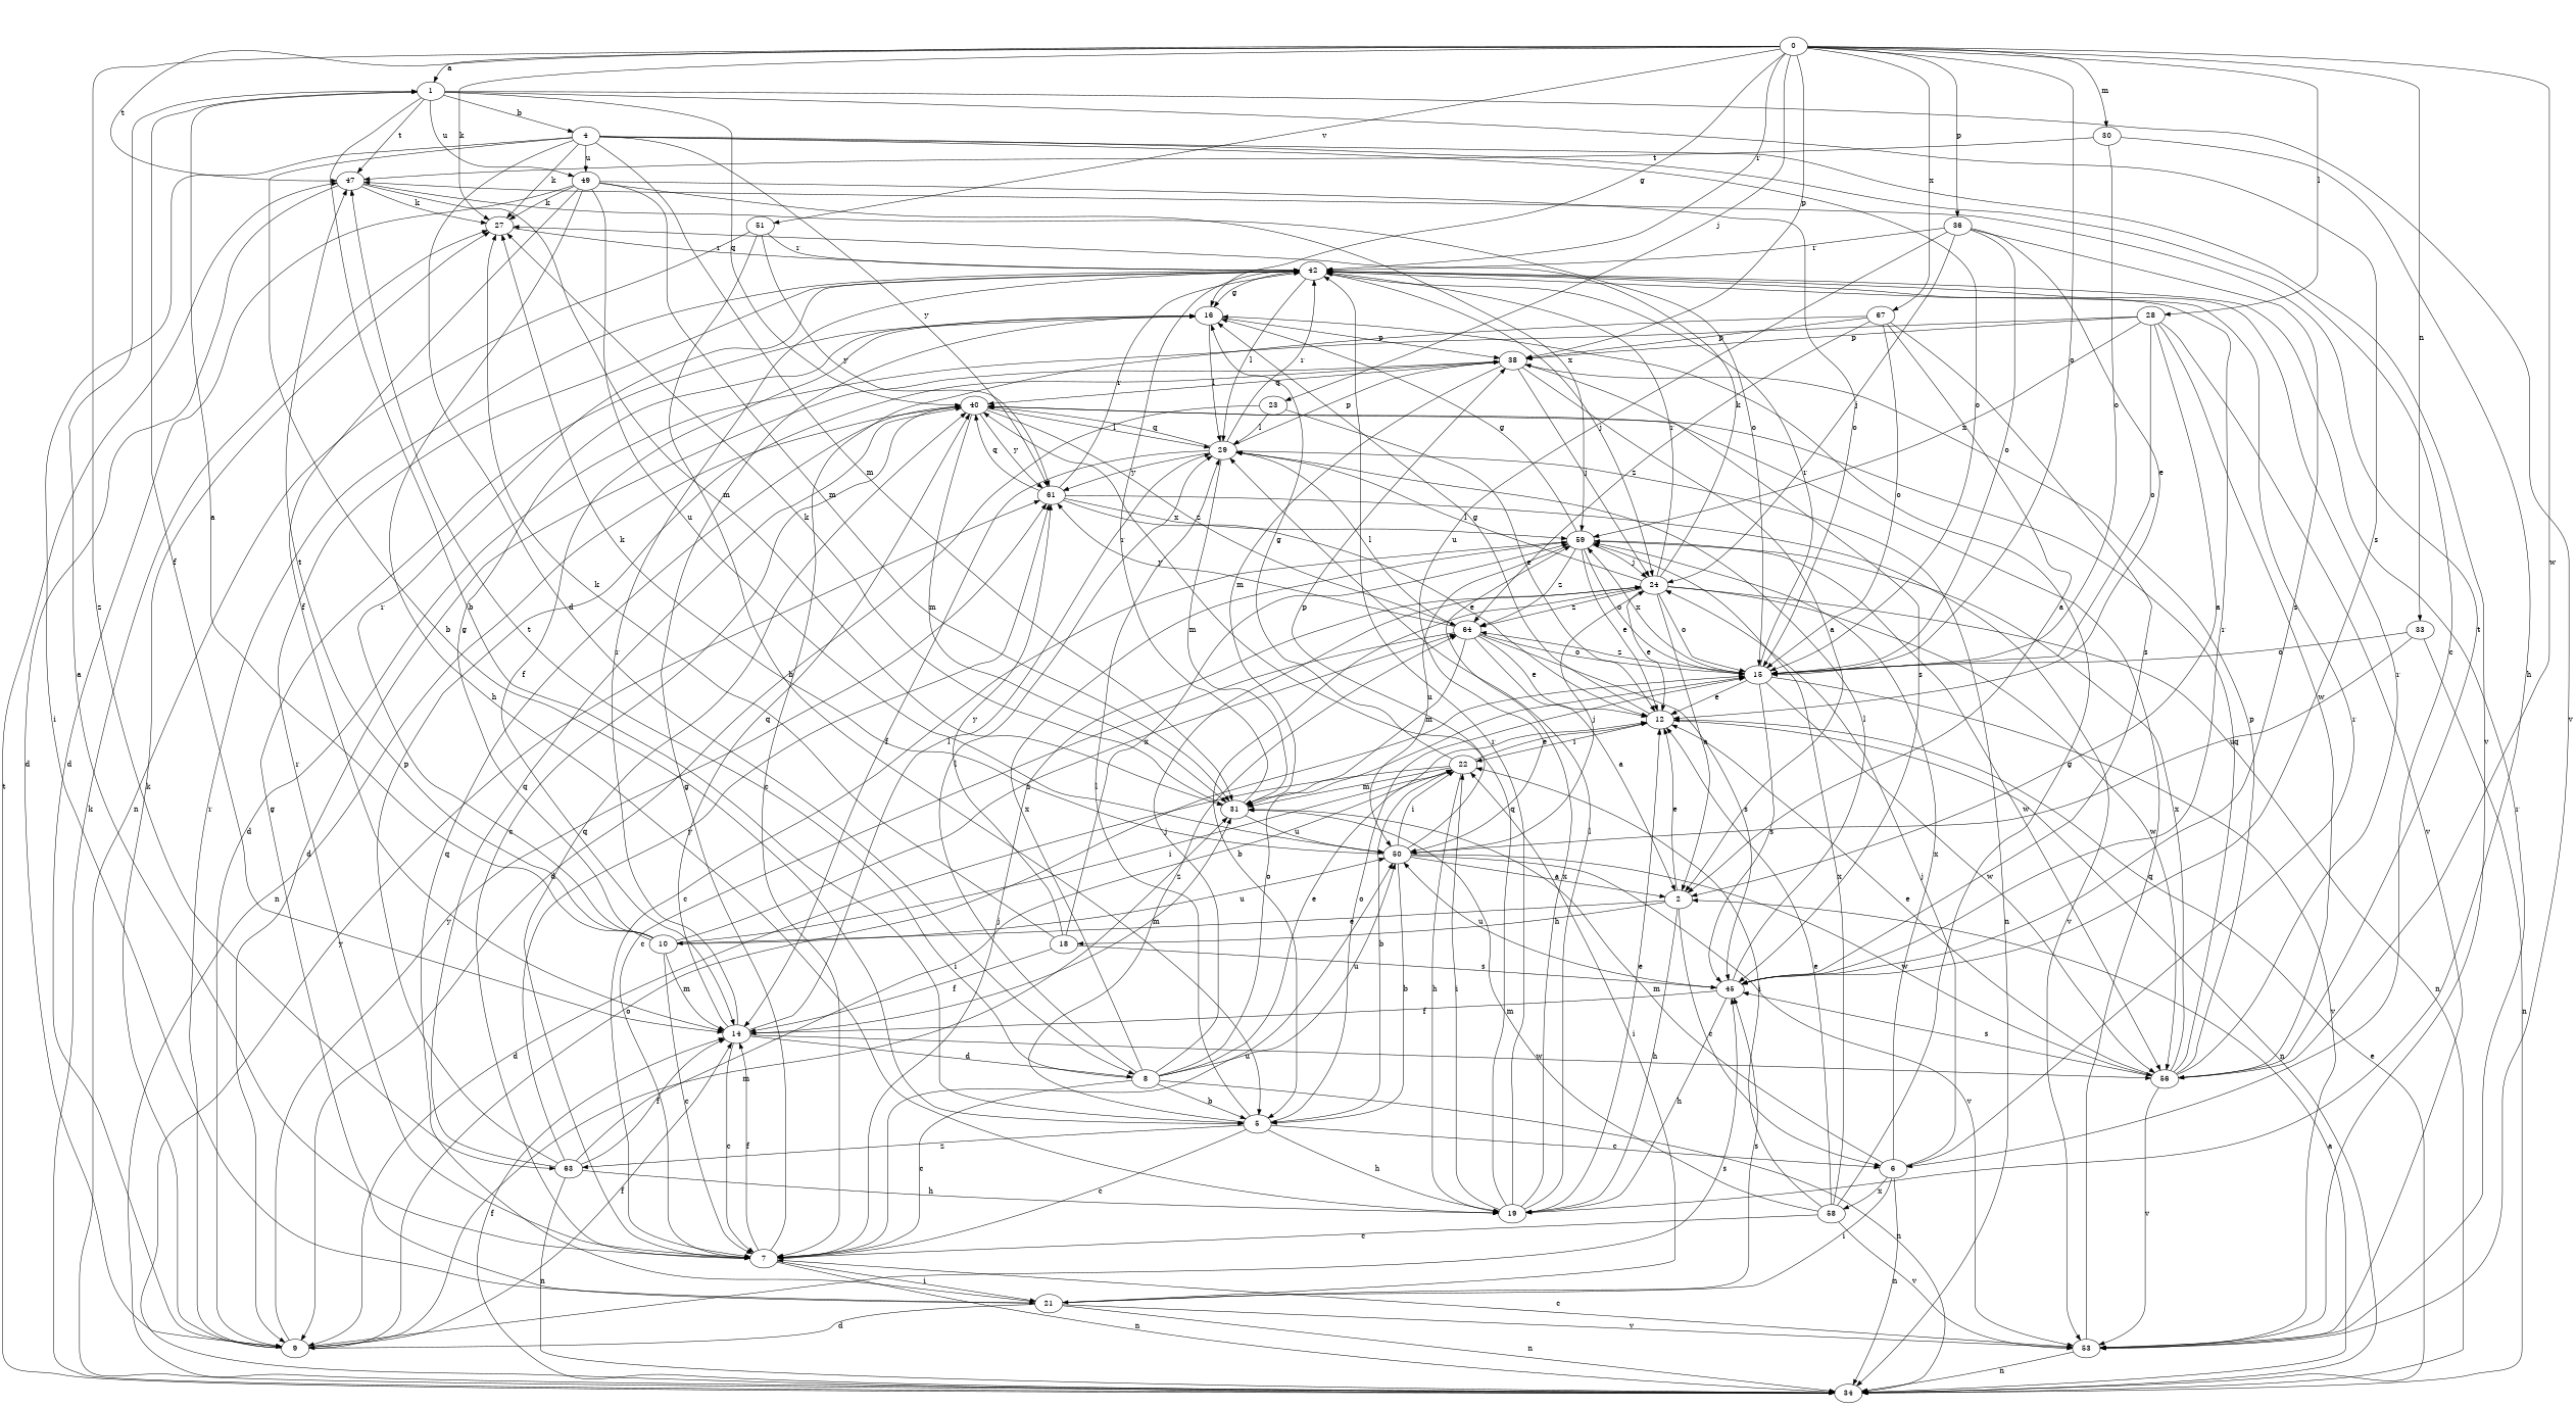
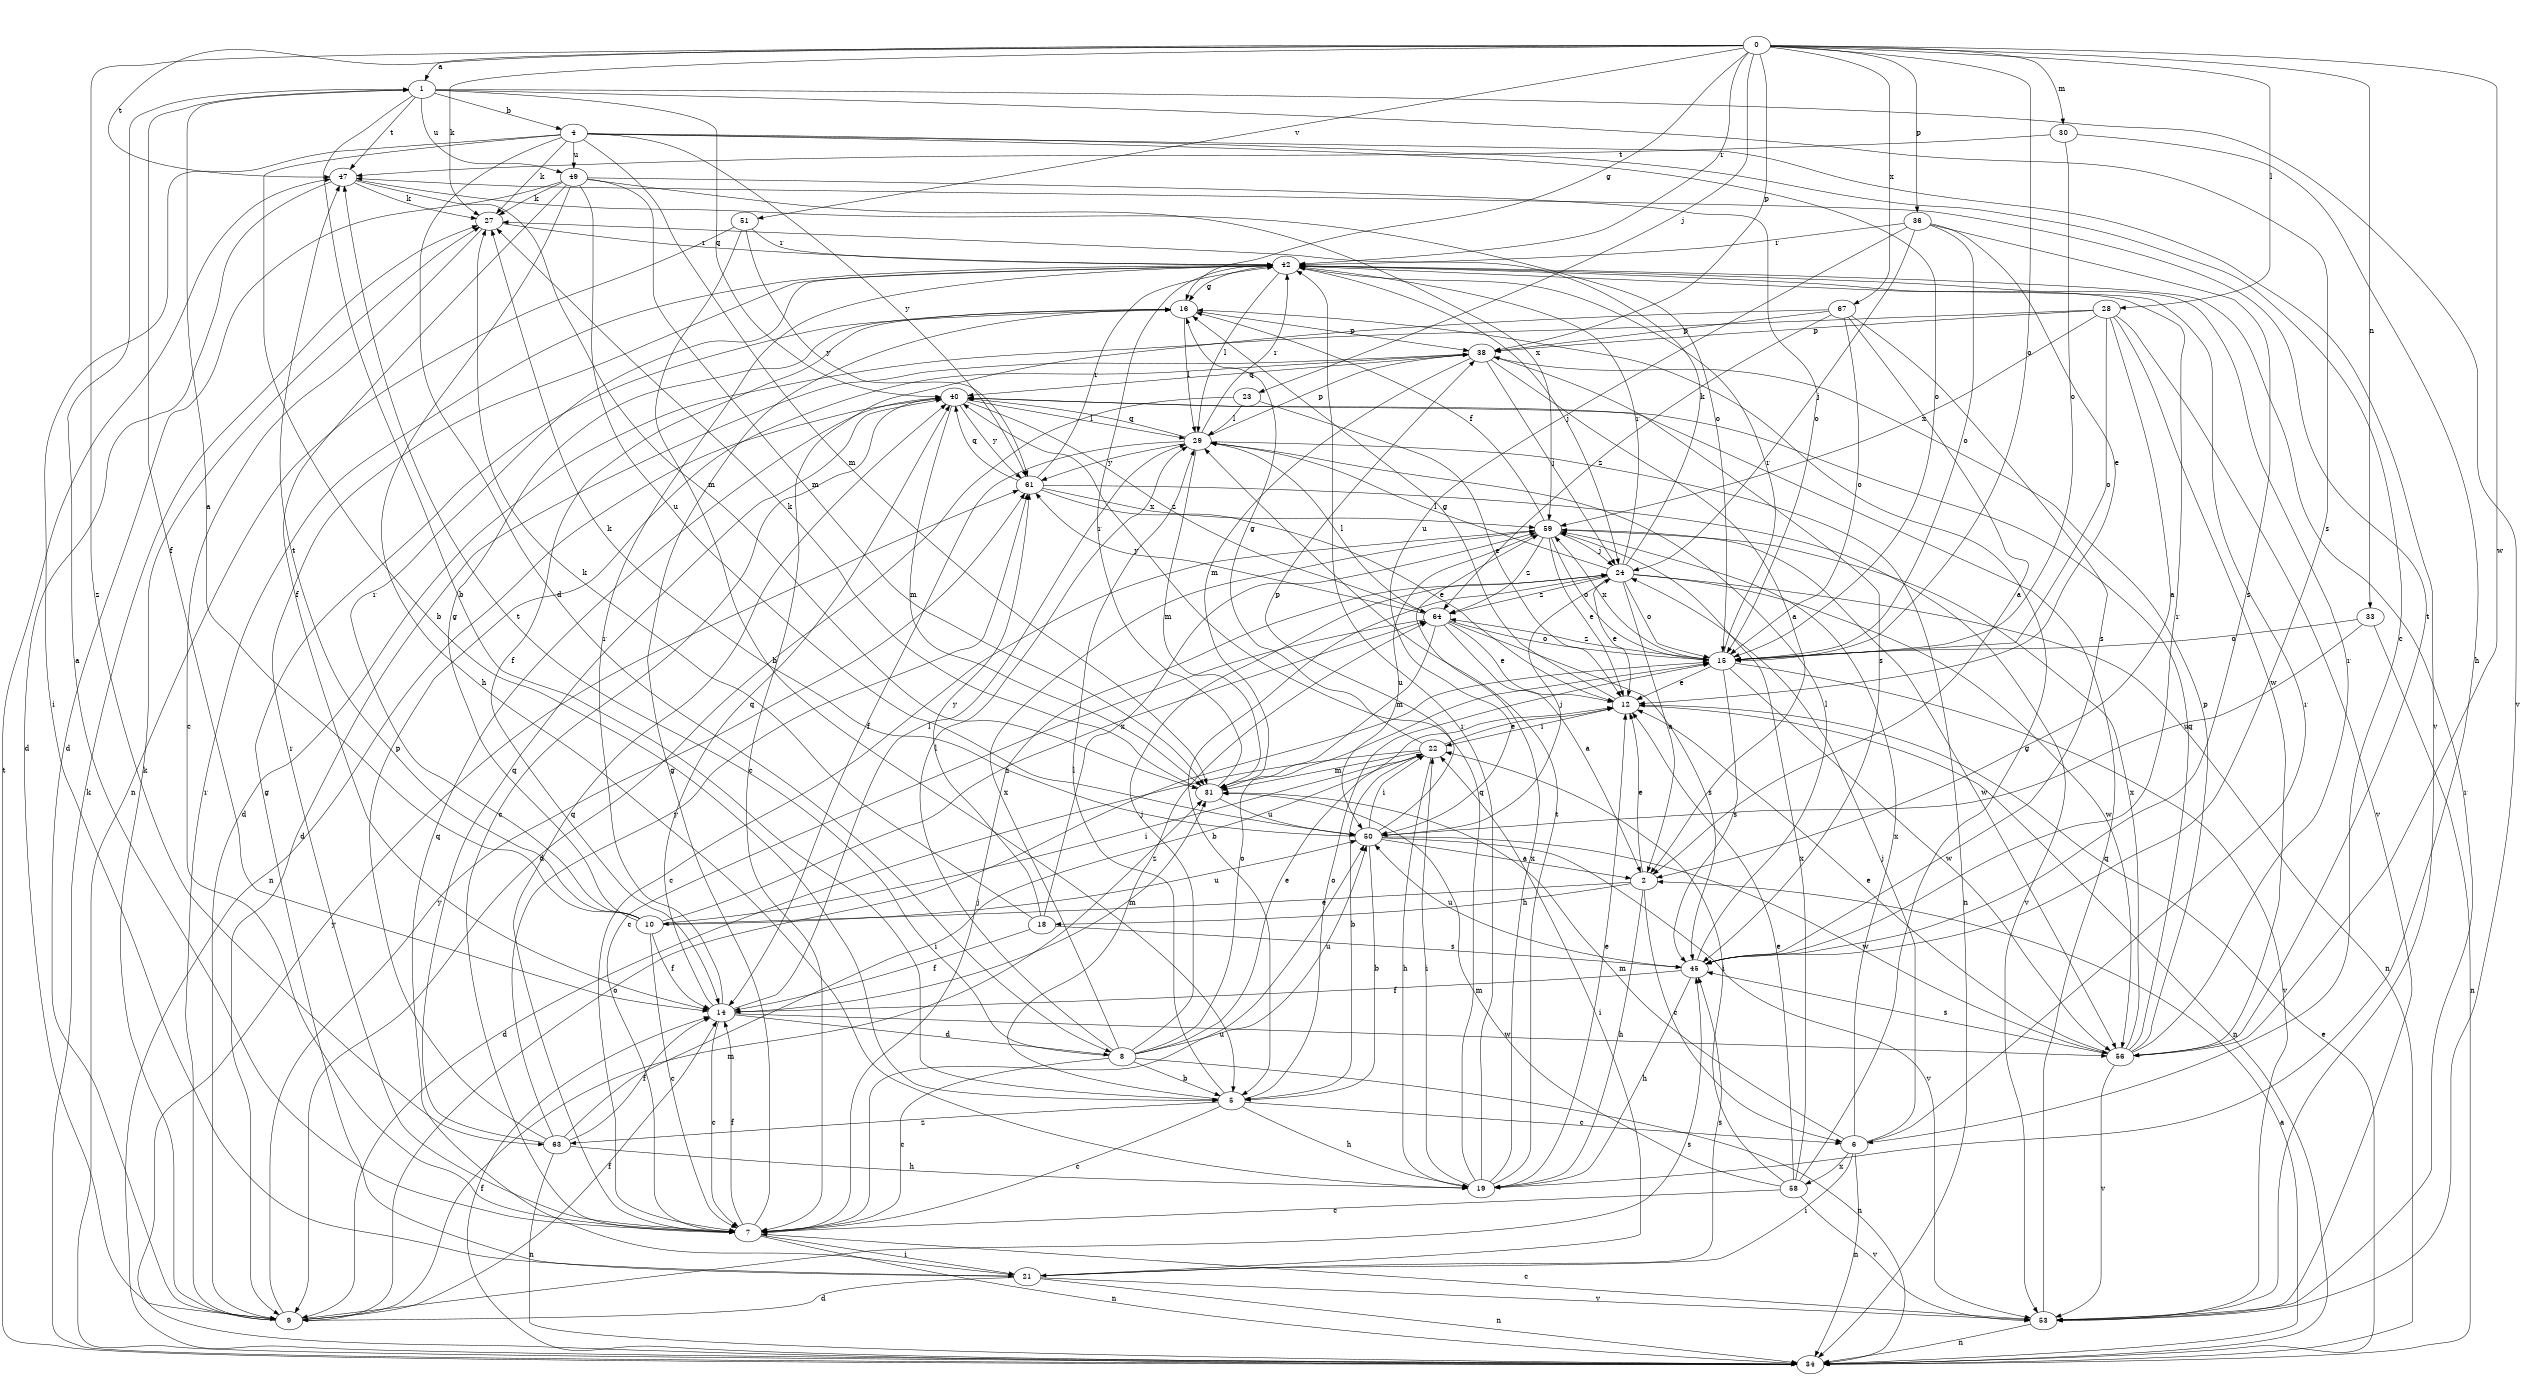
  strict digraph {
    0
    1
    16
    23
    27
    28
    30
    33
    n9 [label=15]
    36
    38
    42
    47
    51
    56
    n16 [label=67]
    63
    4
    5
    14
    40
    45
    49
    53
    29
    12
    9
    7
    2
    59
    19
    34
    50
    64
    24
    31
    61
    22
    6
    8
    21
    10
    18
    58
    0 -> 1 [label=a]
    0 -> 16 [label=g]
    0 -> 23 [label=j]
    0 -> 27 [label=k]
    0 -> 28 [label=l]
    0 -> 30 [label=m]
    0 -> 33 [label=n]
    0 -> n9 [label=o]
    0 -> 36 [label=p]
    0 -> 38 [label=p]
    0 -> 42 [label=r]
    0 -> 47 [label=t]
    0 -> 51 [label=v]
    0 -> 56 [label=w]
    0 -> n16 [label=x]
    0 -> 63 [label=z]
    1 -> 47 [label=t]
    1 -> 4 [label=b]
    1 -> 5 [label=b]
    1 -> 14 [label=f]
    1 -> 40 [label=q]
    1 -> 45 [label=s]
    1 -> 49 [label=u]
    1 -> 53 [label=v]
    16 -> 38 [label=p]
    16 -> 14 [label=f]
    16 -> 29 [label=l]
    23 -> 29 [label=l]
    23 -> 12 [label=e]
    23 -> 9 [label=d]
    27 -> 42 [label=r]
+   27 -> 7 [label=c]
    28 -> n9 [label=o]
    28 -> 38 [label=p]
    28 -> 56 [label=w]
    28 -> 53 [label=v]
    28 -> 9 [label=d]
    28 -> 2 [label=a]
    28 -> 59 [label=x]
    30 -> n9 [label=o]
    30 -> 47 [label=t]
    30 -> 19 [label=h]
    33 -> n9 [label=o]
    33 -> 34 [label=n]
    33 -> 50 [label=u]
    n9 -> 42 [label=r]
    n9 -> 56 [label=w]
    n9 -> 45 [label=s]
    n9 -> 53 [label=v]
    n9 -> 12 [label=e]
    n9 -> 59 [label=x]
    n9 -> 64 [label=z]
    36 -> n9 [label=o]
    36 -> 42 [label=r]
    36 -> 45 [label=s]
    36 -> 12 [label=e]
    36 -> 50 [label=u]
    36 -> 24 [label=j]
    38 -> 40 [label=q]
    38 -> 45 [label=s]
    38 -> 9 [label=d]
    38 -> 2 [label=a]
    38 -> 24 [label=j]
    38 -> 31 [label=m]
    42 -> 16 [label=g]
    42 -> 29 [label=l]
    42 -> 24 [label=j]
    47 -> 27 [label=k]
    47 -> n9 [label=o]
    47 -> 9 [label=d]
    47 -> 31 [label=m]
    51 -> 42 [label=r]
    51 -> 5 [label=b]
    51 -> 34 [label=n]
    51 -> 61 [label=y]
    56 -> 38 [label=p]
    56 -> 42 [label=r]
    56 -> 47 [label=t]
    56 -> 40 [label=q]
    56 -> 45 [label=s]
    56 -> 53 [label=v]
    56 -> 12 [label=e]
    56 -> 59 [label=x]
    n16 -> n9 [label=o]
    n16 -> 38 [label=p]
    n16 -> 45 [label=s]
    n16 -> 7 [label=c]
    n16 -> 2 [label=a]
    n16 -> 64 [label=z]
    63 -> 38 [label=p]
    63 -> 14 [label=f]
    63 -> 40 [label=q]
    63 -> 19 [label=h]
    63 -> 34 [label=n]
    63 -> 61 [label=y]
    63 -> 22 [label=i]
    4 -> 27 [label=k]
    4 -> n9 [label=o]
    4 -> 5 [label=b]
    4 -> 49 [label=u]
    4 -> 53 [label=v]
    4 -> 31 [label=m]
    4 -> 61 [label=y]
    4 -> 6 [label=c]
    4 -> 8 [label=d]
    4 -> 21 [label=i]
    5 -> n9 [label=o]
    5 -> 63 [label=z]
    5 -> 29 [label=l]
    5 -> 7 [label=c]
    5 -> 19 [label=h]
    5 -> 64 [label=z]
    5 -> 6 [label=c]
    14 -> 42 [label=r]
    14 -> 56 [label=w]
    14 -> 40 [label=q]
    14 -> 29 [label=l]
    14 -> 7 [label=c]
    14 -> 31 [label=m]
    14 -> 8 [label=d]
    40 -> 29 [label=l]
    40 -> 7 [label=c]
    40 -> 34 [label=n]
    40 -> 64 [label=z]
    40 -> 31 [label=m]
    40 -> 61 [label=y]
    45 -> 42 [label=r]
    45 -> 14 [label=f]
    45 -> 29 [label=l]
    45 -> 19 [label=h]
    45 -> 50 [label=u]
    49 -> 27 [label=k]
    49 -> n9 [label=o]
    49 -> 14 [label=f]
    49 -> 9 [label=d]
    49 -> 59 [label=x]
    49 -> 19 [label=h]
    49 -> 50 [label=u]
    49 -> 31 [label=m]
    53 -> 42 [label=r]
    53 -> 40 [label=q]
    53 -> 7 [label=c]
    53 -> 34 [label=n]
    29 -> 38 [label=p]
    29 -> 42 [label=r]
    29 -> 14 [label=f]
    29 -> 40 [label=q]
    29 -> 34 [label=n]
    29 -> 31 [label=m]
    29 -> 61 [label=y]
    12 -> 16 [label=g]
    12 -> 34 [label=n]
    12 -> 22 [label=i]
    9 -> 27 [label=k]
    9 -> n9 [label=o]
    9 -> 42 [label=r]
    9 -> 14 [label=f]
    9 -> 45 [label=s]
    9 -> 31 [label=m]
    9 -> 61 [label=y]
    7 -> 1 [label=a]
    7 -> 16 [label=g]
    7 -> 42 [label=r]
    7 -> 14 [label=f]
    7 -> 40 [label=q]
    7 -> 34 [label=n]
    7 -> 50 [label=u]
    7 -> 24 [label=j]
    7 -> 21 [label=i]
    2 -> 12 [label=e]
    2 -> 19 [label=h]
    2 -> 6 [label=c]
    2 -> 10 [label=e]
    2 -> 18 [label=h]
-   59 -> 16 [label=g]
+   59 -> 16 [label=f]
    59 -> n9 [label=o]
    59 -> 56 [label=w]
    59 -> 12 [label=e]
    59 -> 7 [label=c]
    59 -> 50 [label=u]
    59 -> 64 [label=z]
    59 -> 24 [label=j]
    19 -> 42 [label=r]
    19 -> 40 [label=q]
-   19 -> 29 [label=l]
+   19 -> 29 [label=t]
    19 -> 12 [label=e]
    19 -> 59 [label=x]
    19 -> 22 [label=i]
    34 -> 27 [label=k]
    34 -> 47 [label=t]
    34 -> 14 [label=f]
    34 -> 12 [label=e]
    34 -> 2 [label=a]
    34 -> 61 [label=y]
    50 -> 27 [label=k]
    50 -> 38 [label=p]
    50 -> 56 [label=w]
    50 -> 5 [label=b]
    50 -> 53 [label=v]
    50 -> 2 [label=a]
    50 -> 24 [label=j]
    50 -> 22 [label=i]
    64 -> n9 [label=o]
    64 -> 45 [label=s]
    64 -> 29 [label=l]
    64 -> 12 [label=e]
    64 -> 7 [label=c]
    64 -> 2 [label=a]
    64 -> 31 [label=m]
    64 -> 61 [label=y]
    24 -> 27 [label=k]
    24 -> n9 [label=o]
    24 -> 42 [label=r]
    24 -> 56 [label=w]
    24 -> 5 [label=b]
    24 -> 29 [label=l]
    24 -> 12 [label=e]
    24 -> 2 [label=a]
    24 -> 34 [label=n]
    24 -> 64 [label=z]
    31 -> 27 [label=k]
    31 -> 42 [label=r]
    31 -> 50 [label=u]
    61 -> 42 [label=r]
    61 -> 40 [label=q]
    61 -> 53 [label=v]
    61 -> 12 [label=e]
    61 -> 59 [label=x]
    22 -> 16 [label=g]
    22 -> 5 [label=b]
    22 -> 12 [label=e]
    22 -> 9 [label=d]
    22 -> 19 [label=h]
    22 -> 31 [label=m]
    6 -> 42 [label=r]
    6 -> 59 [label=x]
    6 -> 34 [label=n]
    6 -> 24 [label=j]
    6 -> 31 [label=m]
    6 -> 21 [label=i]
    6 -> 58 [label=x]
    8 -> n9 [label=o]
    8 -> 47 [label=t]
    8 -> 5 [label=b]
    8 -> 29 [label=l]
    8 -> 12 [label=e]
    8 -> 7 [label=c]
    8 -> 59 [label=x]
    8 -> 34 [label=n]
    8 -> 50 [label=u]
    8 -> 24 [label=j]
    21 -> 16 [label=g]
    21 -> 40 [label=q]
    21 -> 45 [label=s]
    21 -> 53 [label=v]
    21 -> 9 [label=d]
    21 -> 34 [label=n]
    21 -> 22 [label=i]
    10 -> 1 [label=a]
    10 -> 16 [label=g]
    10 -> 42 [label=r]
    10 -> 47 [label=t]
-   10 -> 14 [label=m]
+   10 -> 14 [label=f]
    10 -> 7 [label=c]
    10 -> 50 [label=u]
    10 -> 64 [label=z]
    10 -> 22 [label=i]
    18 -> 27 [label=k]
    18 -> 14 [label=f]
    18 -> 45 [label=s]
    18 -> 59 [label=x]
    18 -> 61 [label=y]
    58 -> 16 [label=g]
    58 -> 53 [label=v]
    58 -> 12 [label=e]
    58 -> 7 [label=c]
    58 -> 59 [label=x]
    58 -> 31 [label=m]
    58 -> 22 [label=i]
  }
